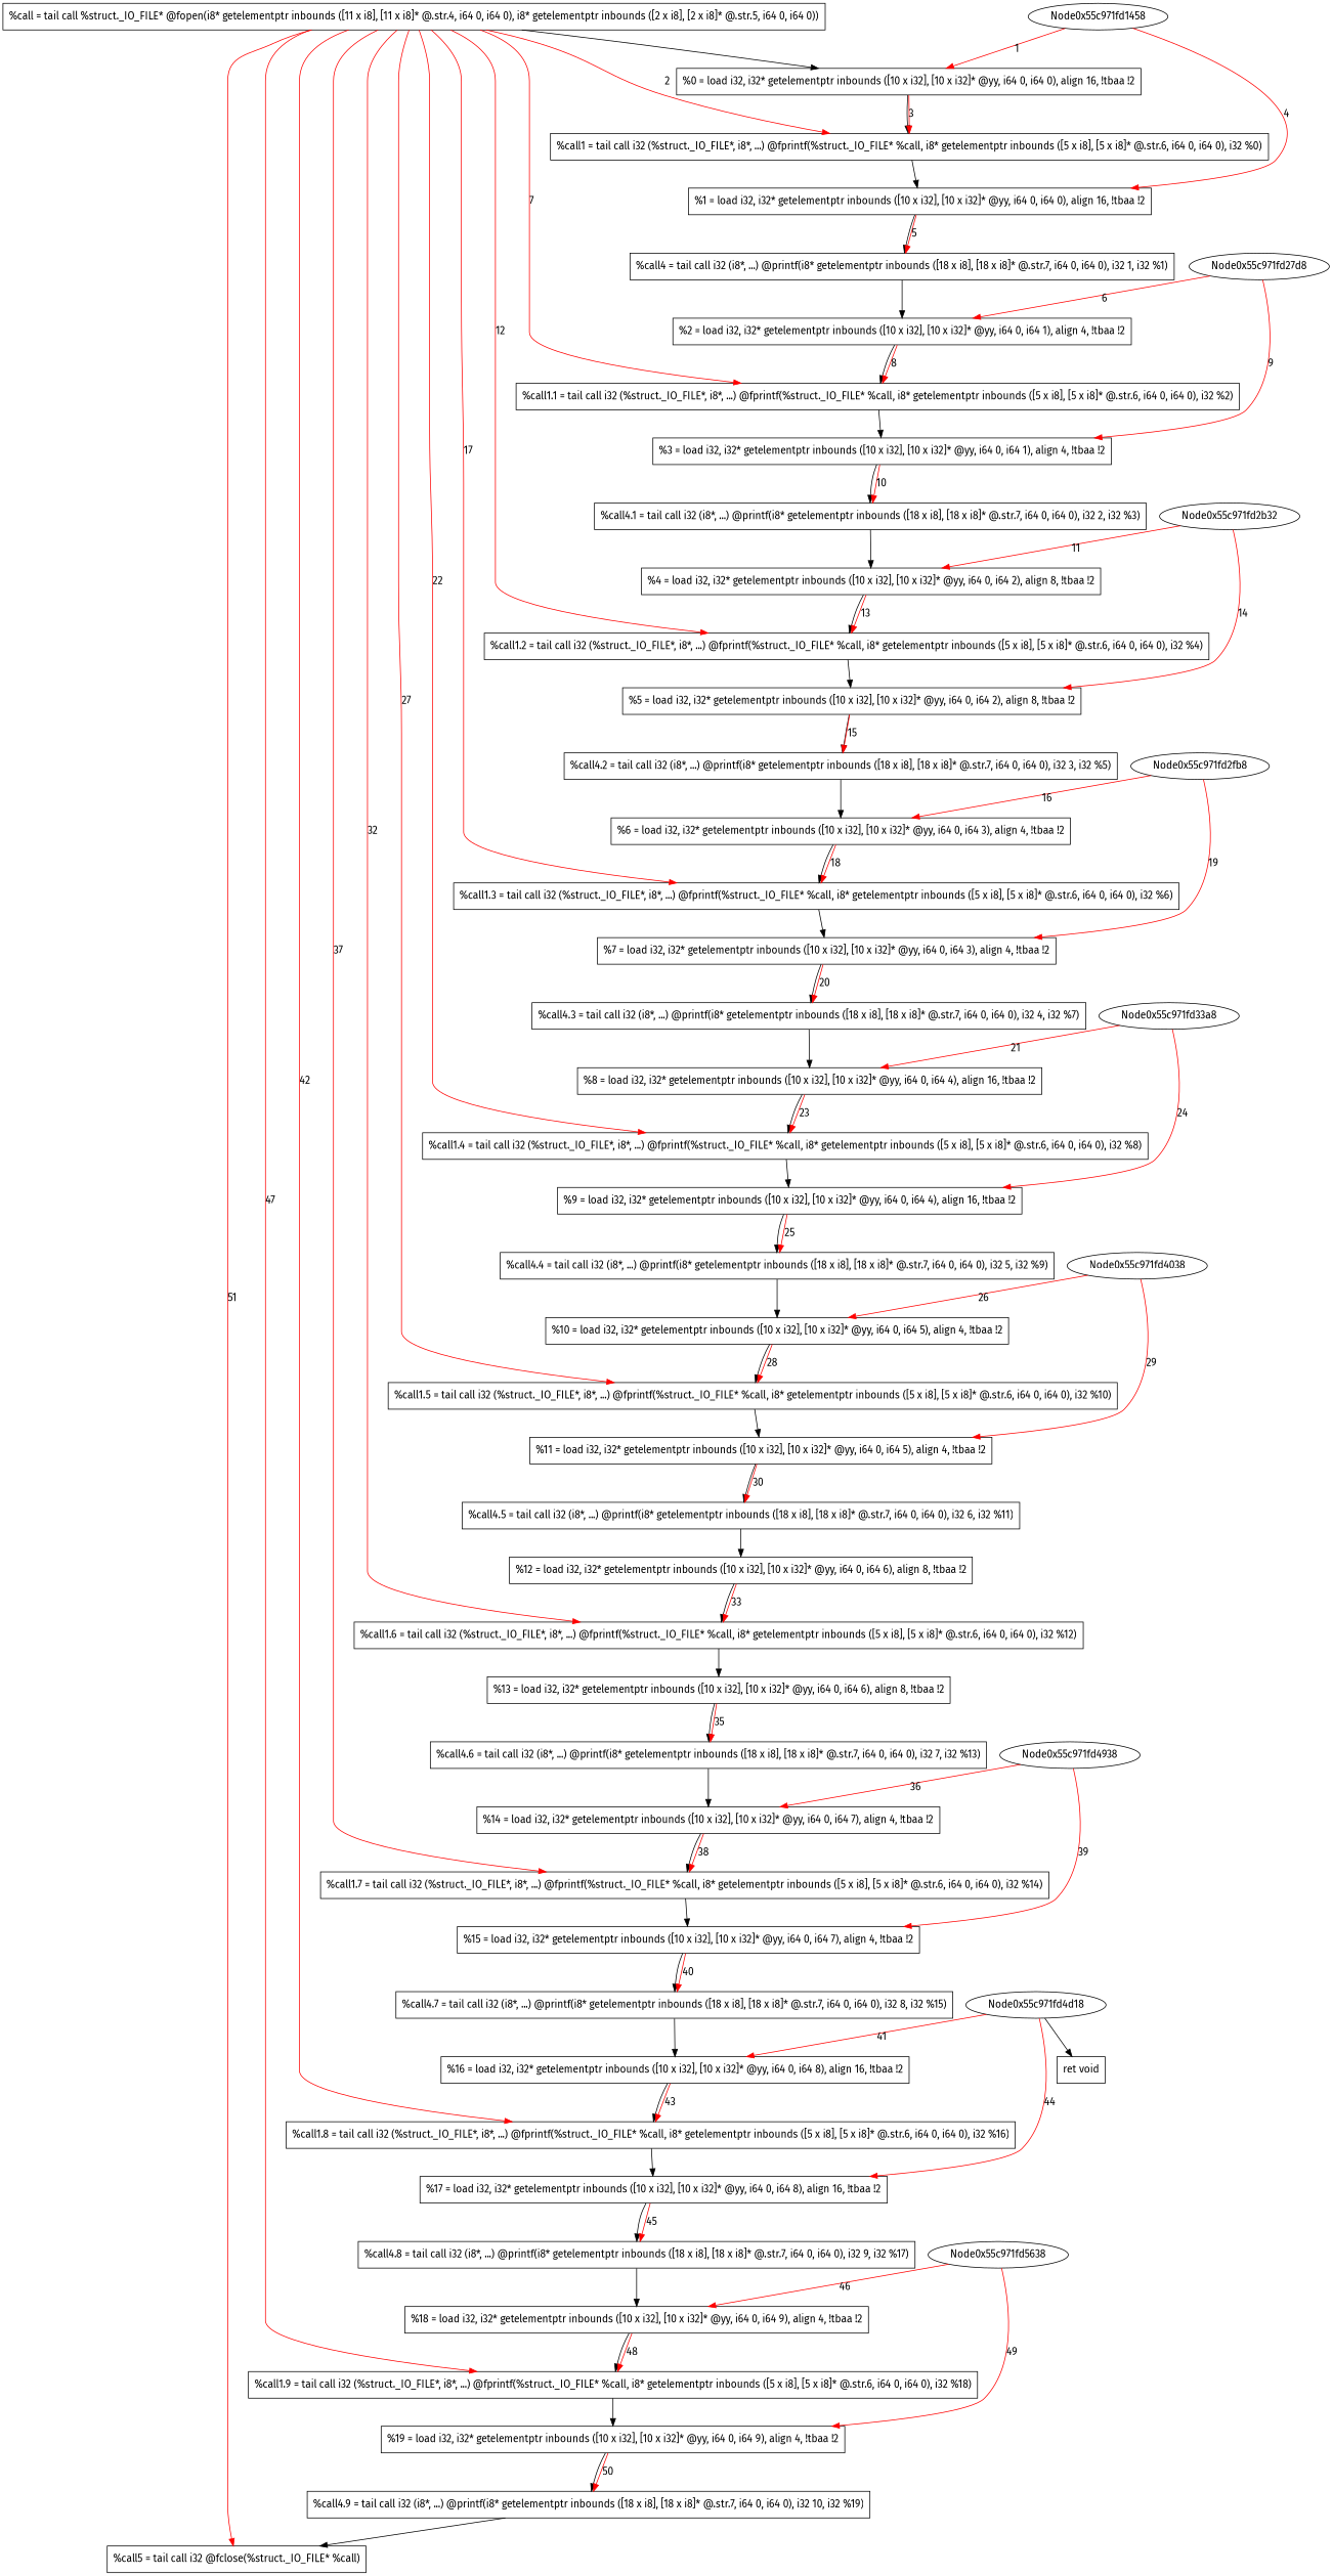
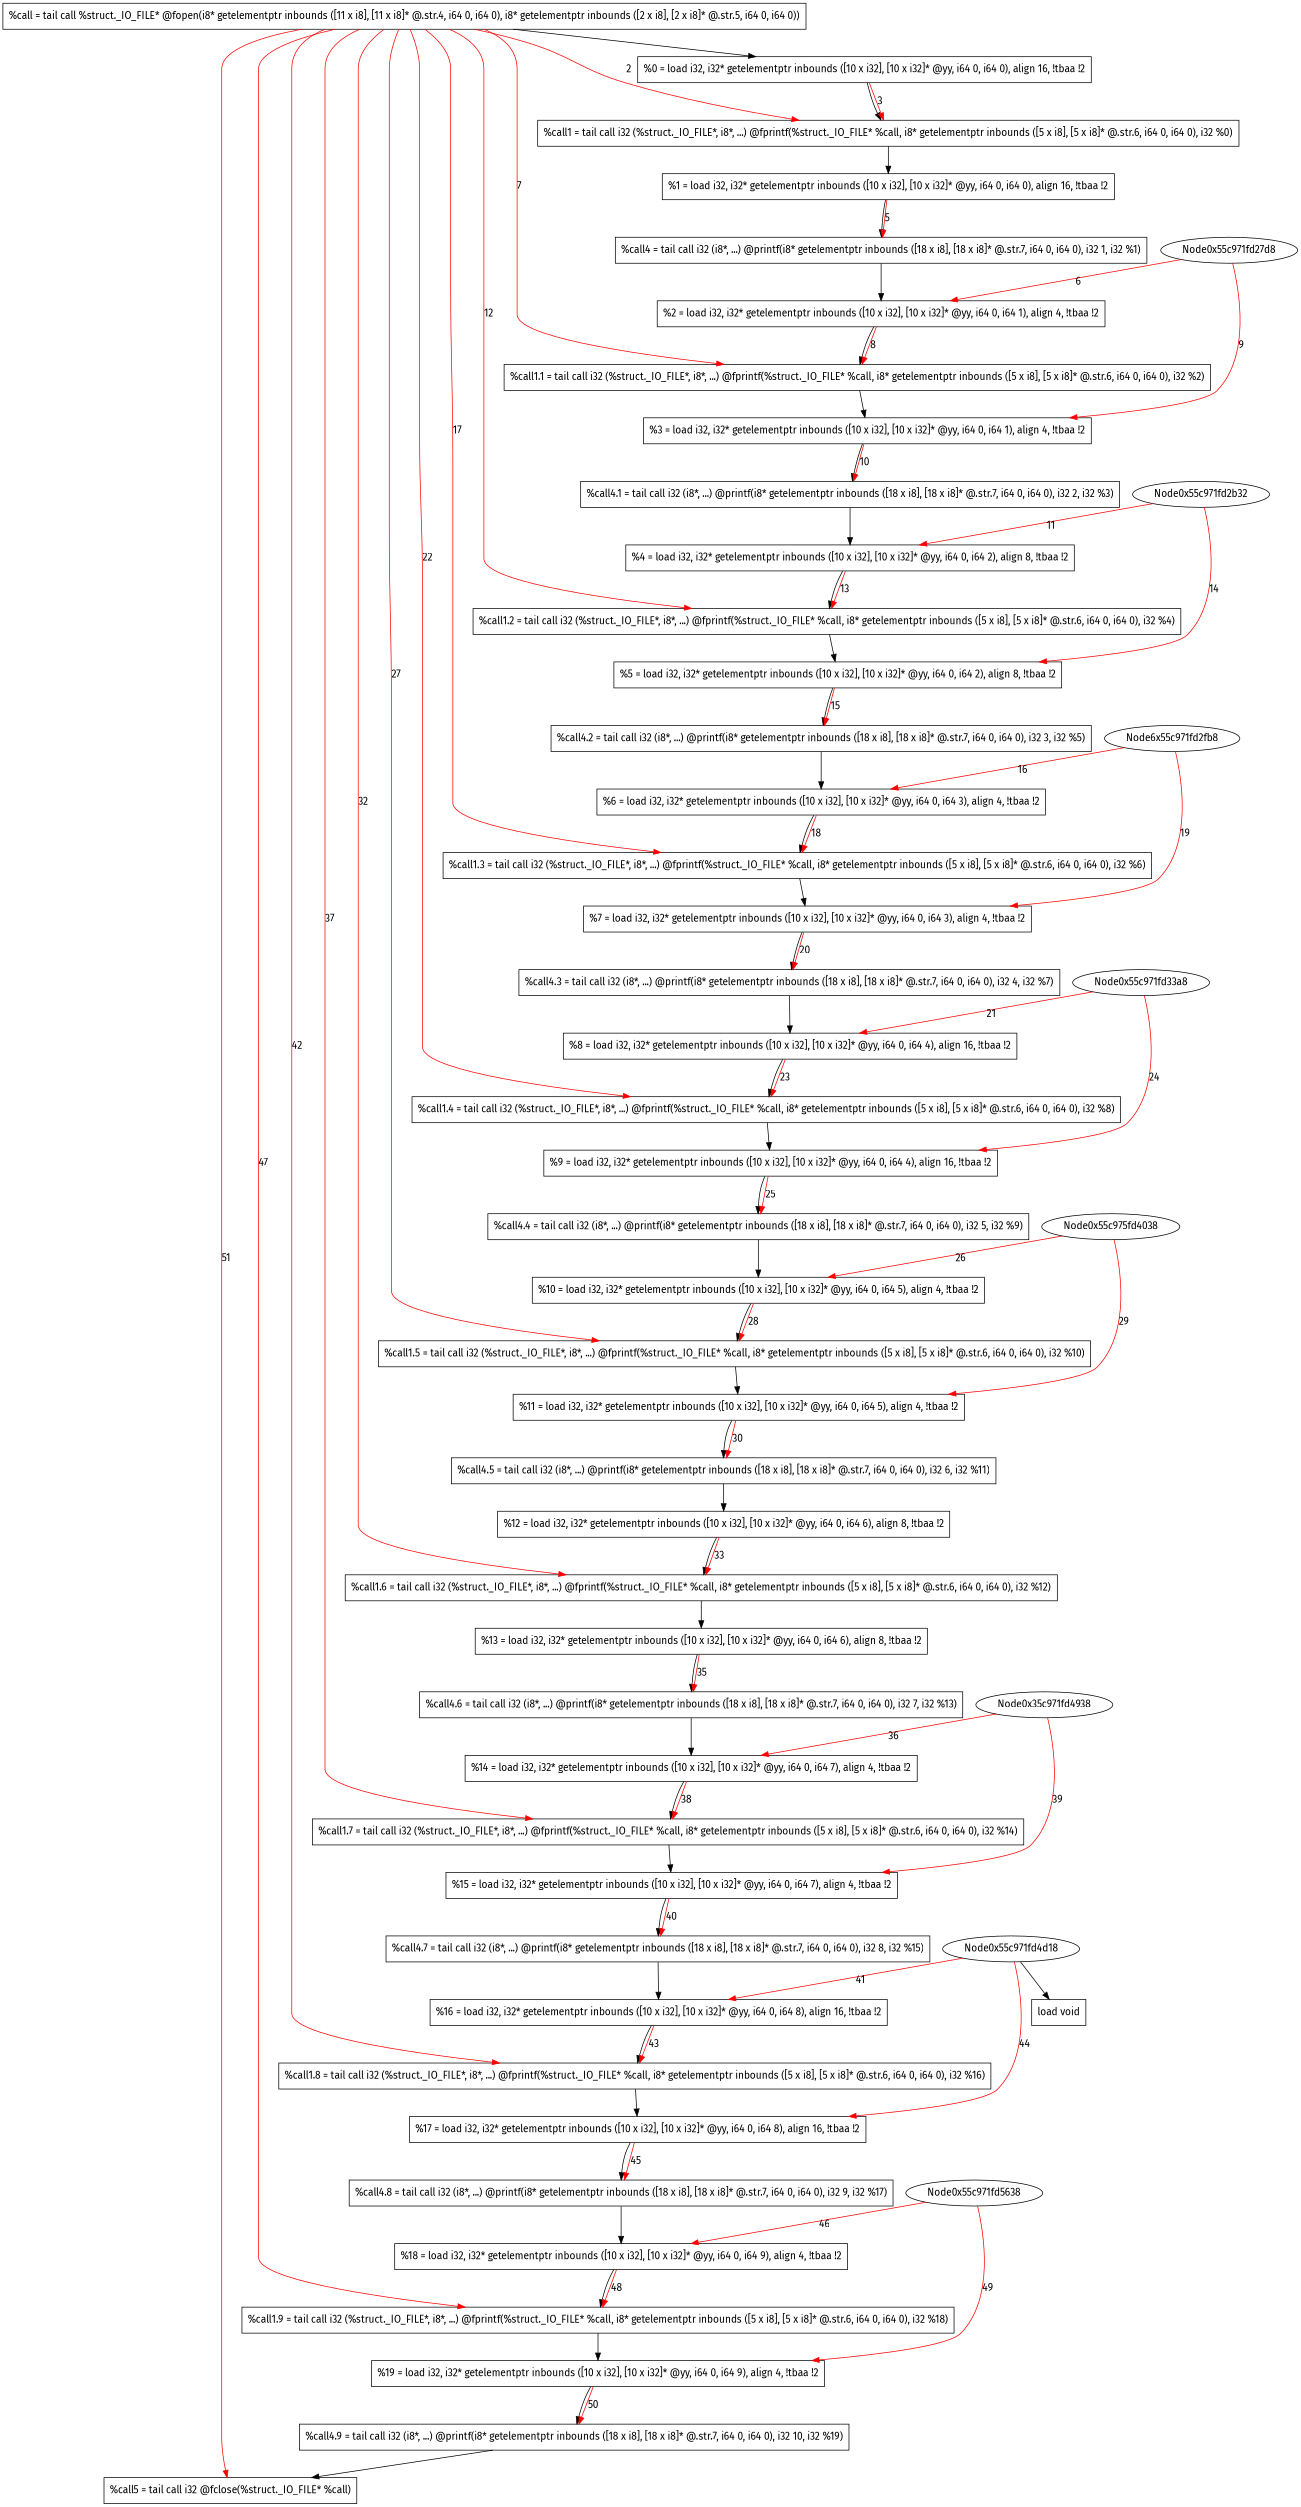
  digraph {
    fontname="Fira Sans"
    node [fontname="Fira Sans" shape=record]
    edge [fontname="Fira Sans" color=red]
    n1 [label="  %call = tail call %struct._IO_FILE* @fopen(i8* getelementptr inbounds ([11 x i8], [11 x i8]* @.str.4, i64 0, i64 0), i8* getelementptr inbounds ([2 x i8], [2 x i8]* @.str.5, i64 0, i64 0))"]
    n2 [label="  %0 = load i32, i32* getelementptr inbounds ([10 x i32], [10 x i32]* @yy, i64 0, i64 0), align 16, !tbaa !2"]
    n3 [label="  %call1 = tail call i32 (%struct._IO_FILE*, i8*, ...) @fprintf(%struct._IO_FILE* %call, i8* getelementptr inbounds ([5 x i8], [5 x i8]* @.str.6, i64 0, i64 0), i32 %0)"]
    n4 [label="  %call1.1 = tail call i32 (%struct._IO_FILE*, i8*, ...) @fprintf(%struct._IO_FILE* %call, i8* getelementptr inbounds ([5 x i8], [5 x i8]* @.str.6, i64 0, i64 0), i32 %2)"]
    n5 [label="  %call1.2 = tail call i32 (%struct._IO_FILE*, i8*, ...) @fprintf(%struct._IO_FILE* %call, i8* getelementptr inbounds ([5 x i8], [5 x i8]* @.str.6, i64 0, i64 0), i32 %4)"]
    n6 [label="  %call1.3 = tail call i32 (%struct._IO_FILE*, i8*, ...) @fprintf(%struct._IO_FILE* %call, i8* getelementptr inbounds ([5 x i8], [5 x i8]* @.str.6, i64 0, i64 0), i32 %6)"]
    n7 [label="  %call1.4 = tail call i32 (%struct._IO_FILE*, i8*, ...) @fprintf(%struct._IO_FILE* %call, i8* getelementptr inbounds ([5 x i8], [5 x i8]* @.str.6, i64 0, i64 0), i32 %8)"]
    n8 [label="  %call1.5 = tail call i32 (%struct._IO_FILE*, i8*, ...) @fprintf(%struct._IO_FILE* %call, i8* getelementptr inbounds ([5 x i8], [5 x i8]* @.str.6, i64 0, i64 0), i32 %10)"]
    n9 [label="  %call1.6 = tail call i32 (%struct._IO_FILE*, i8*, ...) @fprintf(%struct._IO_FILE* %call, i8* getelementptr inbounds ([5 x i8], [5 x i8]* @.str.6, i64 0, i64 0), i32 %12)"]
    n10 [label="  %call1.7 = tail call i32 (%struct._IO_FILE*, i8*, ...) @fprintf(%struct._IO_FILE* %call, i8* getelementptr inbounds ([5 x i8], [5 x i8]* @.str.6, i64 0, i64 0), i32 %14)"]
    n11 [label="  %call1.8 = tail call i32 (%struct._IO_FILE*, i8*, ...) @fprintf(%struct._IO_FILE* %call, i8* getelementptr inbounds ([5 x i8], [5 x i8]* @.str.6, i64 0, i64 0), i32 %16)"]
    n12 [label="  %call1.9 = tail call i32 (%struct._IO_FILE*, i8*, ...) @fprintf(%struct._IO_FILE* %call, i8* getelementptr inbounds ([5 x i8], [5 x i8]* @.str.6, i64 0, i64 0), i32 %18)"]
    n13 [label="  %call5 = tail call i32 @fclose(%struct._IO_FILE* %call)"]
    n14 [label="  %1 = load i32, i32* getelementptr inbounds ([10 x i32], [10 x i32]* @yy, i64 0, i64 0), align 16, !tbaa !2"]
    n15 [label="  %3 = load i32, i32* getelementptr inbounds ([10 x i32], [10 x i32]* @yy, i64 0, i64 1), align 4, !tbaa !2"]
    n16 [label="  %5 = load i32, i32* getelementptr inbounds ([10 x i32], [10 x i32]* @yy, i64 0, i64 2), align 8, !tbaa !2"]
    n17 [label="  %7 = load i32, i32* getelementptr inbounds ([10 x i32], [10 x i32]* @yy, i64 0, i64 3), align 4, !tbaa !2"]
    n18 [label="  %9 = load i32, i32* getelementptr inbounds ([10 x i32], [10 x i32]* @yy, i64 0, i64 4), align 16, !tbaa !2"]
    n19 [label="  %11 = load i32, i32* getelementptr inbounds ([10 x i32], [10 x i32]* @yy, i64 0, i64 5), align 4, !tbaa !2"]
    n20 [label="  %13 = load i32, i32* getelementptr inbounds ([10 x i32], [10 x i32]* @yy, i64 0, i64 6), align 8, !tbaa !2"]
    n21 [label="  %15 = load i32, i32* getelementptr inbounds ([10 x i32], [10 x i32]* @yy, i64 0, i64 7), align 4, !tbaa !2"]
    n22 [label="  %17 = load i32, i32* getelementptr inbounds ([10 x i32], [10 x i32]* @yy, i64 0, i64 8), align 16, !tbaa !2"]
    n23 [label="  %19 = load i32, i32* getelementptr inbounds ([10 x i32], [10 x i32]* @yy, i64 0, i64 9), align 4, !tbaa !2"]
    n24 [label="  %call4 = tail call i32 (i8*, ...) @printf(i8* getelementptr inbounds ([18 x i8], [18 x i8]* @.str.7, i64 0, i64 0), i32 1, i32 %1)"]
    n25 [label="  %2 = load i32, i32* getelementptr inbounds ([10 x i32], [10 x i32]* @yy, i64 0, i64 1), align 4, !tbaa !2"]
    n26 [label="  %call4.1 = tail call i32 (i8*, ...) @printf(i8* getelementptr inbounds ([18 x i8], [18 x i8]* @.str.7, i64 0, i64 0), i32 2, i32 %3)"]
    n27 [label="  %4 = load i32, i32* getelementptr inbounds ([10 x i32], [10 x i32]* @yy, i64 0, i64 2), align 8, !tbaa !2"]
    n28 [label="  %call4.2 = tail call i32 (i8*, ...) @printf(i8* getelementptr inbounds ([18 x i8], [18 x i8]* @.str.7, i64 0, i64 0), i32 3, i32 %5)"]
    n29 [label="  %6 = load i32, i32* getelementptr inbounds ([10 x i32], [10 x i32]* @yy, i64 0, i64 3), align 4, !tbaa !2"]
    n30 [label="  %call4.3 = tail call i32 (i8*, ...) @printf(i8* getelementptr inbounds ([18 x i8], [18 x i8]* @.str.7, i64 0, i64 0), i32 4, i32 %7)"]
    n31 [label="  %8 = load i32, i32* getelementptr inbounds ([10 x i32], [10 x i32]* @yy, i64 0, i64 4), align 16, !tbaa !2"]
    n32 [label="  %call4.4 = tail call i32 (i8*, ...) @printf(i8* getelementptr inbounds ([18 x i8], [18 x i8]* @.str.7, i64 0, i64 0), i32 5, i32 %9)"]
    n33 [label="  %10 = load i32, i32* getelementptr inbounds ([10 x i32], [10 x i32]* @yy, i64 0, i64 5), align 4, !tbaa !2"]
    n34 [label="  %call4.5 = tail call i32 (i8*, ...) @printf(i8* getelementptr inbounds ([18 x i8], [18 x i8]* @.str.7, i64 0, i64 0), i32 6, i32 %11)"]
    n35 [label="  %12 = load i32, i32* getelementptr inbounds ([10 x i32], [10 x i32]* @yy, i64 0, i64 6), align 8, !tbaa !2"]
    n36 [label="  %call4.6 = tail call i32 (i8*, ...) @printf(i8* getelementptr inbounds ([18 x i8], [18 x i8]* @.str.7, i64 0, i64 0), i32 7, i32 %13)"]
    n37 [label="  %14 = load i32, i32* getelementptr inbounds ([10 x i32], [10 x i32]* @yy, i64 0, i64 7), align 4, !tbaa !2"]
    n38 [label="  %call4.7 = tail call i32 (i8*, ...) @printf(i8* getelementptr inbounds ([18 x i8], [18 x i8]* @.str.7, i64 0, i64 0), i32 8, i32 %15)"]
    n39 [label="  %16 = load i32, i32* getelementptr inbounds ([10 x i32], [10 x i32]* @yy, i64 0, i64 8), align 16, !tbaa !2"]
    n40 [label="  %call4.8 = tail call i32 (i8*, ...) @printf(i8* getelementptr inbounds ([18 x i8], [18 x i8]* @.str.7, i64 0, i64 0), i32 9, i32 %17)"]
    n41 [label="  %18 = load i32, i32* getelementptr inbounds ([10 x i32], [10 x i32]* @yy, i64 0, i64 9), align 4, !tbaa !2"]
    n42 [label="  %call4.9 = tail call i32 (i8*, ...) @printf(i8* getelementptr inbounds ([18 x i8], [18 x i8]* @.str.7, i64 0, i64 0), i32 10, i32 %19)"]
-   n43 [label="  ret void"]
-   Node0x55c971fd1458 [shape=""]
+   n43 [label="load void"]
    Node0x55c971fd27d8 [shape=""]
    n46 [label=Node0x55c971fd2b32 shape=""]
-   Node0x55c971fd2fb8 [shape=""]
+   Node0x55c971fd2fb8 [label=Node6x55c971fd2fb8 shape=""]
    Node0x55c971fd33a8 [shape=""]
-   Node0x55c971fd4038 [shape=""]
-   Node0x55c971fd4938 [shape=""]
+   Node0x55c971fd4038 [label=Node0x55c975fd4038 shape=""]
+   Node0x55c971fd4938 [label=Node0x35c971fd4938 shape=""]
    Node0x55c971fd4d18 [shape=""]
    Node0x55c971fd5638 [shape=""]
    n1 -> n2 [color=""]
    n1 -> n3 [label=2]
    n1 -> n4 [label=7]
    n1 -> n5 [label=12]
    n1 -> n6 [label=17]
    n1 -> n7 [label=22]
    n1 -> n8 [label=27]
    n1 -> n9 [label=32]
    n1 -> n10 [label=37]
    n1 -> n11 [label=42]
    n1 -> n12 [label=47]
    n1 -> n13 [label=51]
    n2 -> n3 [color=""]
    n2 -> n3 [label=3]
    n3 -> n14 [color=""]
    n4 -> n15 [color=""]
    n5 -> n16 [color=""]
    n6 -> n17 [color=""]
    n7 -> n18 [color=""]
    n8 -> n19 [color=""]
    n9 -> n20 [color=""]
    n10 -> n21 [color=""]
    n11 -> n22 [color=""]
    n12 -> n23 [color=""]
    n14 -> n24 [color=""]
    n14 -> n24 [label=5]
    n15 -> n26 [color=""]
    n15 -> n26 [label=10]
    n16 -> n28 [color=""]
    n16 -> n28 [label=15]
    n17 -> n30 [color=""]
    n17 -> n30 [label=20]
    n18 -> n32 [color=""]
    n18 -> n32 [label=25]
    n19 -> n34 [color=""]
    n19 -> n34 [label=30]
    n20 -> n36 [color=""]
    n20 -> n36 [label=35]
    n21 -> n38 [color=""]
    n21 -> n38 [label=40]
    n22 -> n40 [color=""]
    n22 -> n40 [label=45]
    n23 -> n42 [color=""]
    n23 -> n42 [label=50]
    n24 -> n25 [color=""]
    n25 -> n4 [color=""]
    n25 -> n4 [label=8]
    n26 -> n27 [color=""]
    n27 -> n5 [color=""]
    n27 -> n5 [label=13]
    n28 -> n29 [color=""]
    n29 -> n6 [color=""]
    n29 -> n6 [label=18]
    n30 -> n31 [color=""]
    n31 -> n7 [color=""]
    n31 -> n7 [label=23]
    n32 -> n33 [color=""]
    n33 -> n8 [color=""]
    n33 -> n8 [label=28]
    n34 -> n35 [color=""]
    n35 -> n9 [color=""]
    n35 -> n9 [label=33]
    n36 -> n37 [color=""]
    n37 -> n10 [color=""]
    n37 -> n10 [label=38]
    n38 -> n39 [color=""]
    n39 -> n11 [color=""]
    n39 -> n11 [label=43]
    n40 -> n41 [color=""]
    n41 -> n12 [color=""]
    n41 -> n12 [label=48]
    n42 -> n13 [color=""]
-   Node0x55c971fd1458 -> n2 [label=1]
-   Node0x55c971fd1458 -> n14 [label=4]
    Node0x55c971fd27d8 -> n15 [label=9]
    Node0x55c971fd27d8 -> n25 [label=6]
    n46 -> n16 [label=14]
    n46 -> n27 [label=11]
    Node0x55c971fd2fb8 -> n17 [label=19]
    Node0x55c971fd2fb8 -> n29 [label=16]
    Node0x55c971fd33a8 -> n18 [label=24]
    Node0x55c971fd33a8 -> n31 [label=21]
    Node0x55c971fd4038 -> n19 [label=29]
    Node0x55c971fd4038 -> n33 [label=26]
    Node0x55c971fd4938 -> n21 [label=39]
    Node0x55c971fd4938 -> n37 [label=36]
    Node0x55c971fd4d18 -> n22 [label=44]
    Node0x55c971fd4d18 -> n39 [label=41]
    Node0x55c971fd4d18 -> n43 [color=""]
    Node0x55c971fd5638 -> n23 [label=49]
    Node0x55c971fd5638 -> n41 [label=46]
  }
